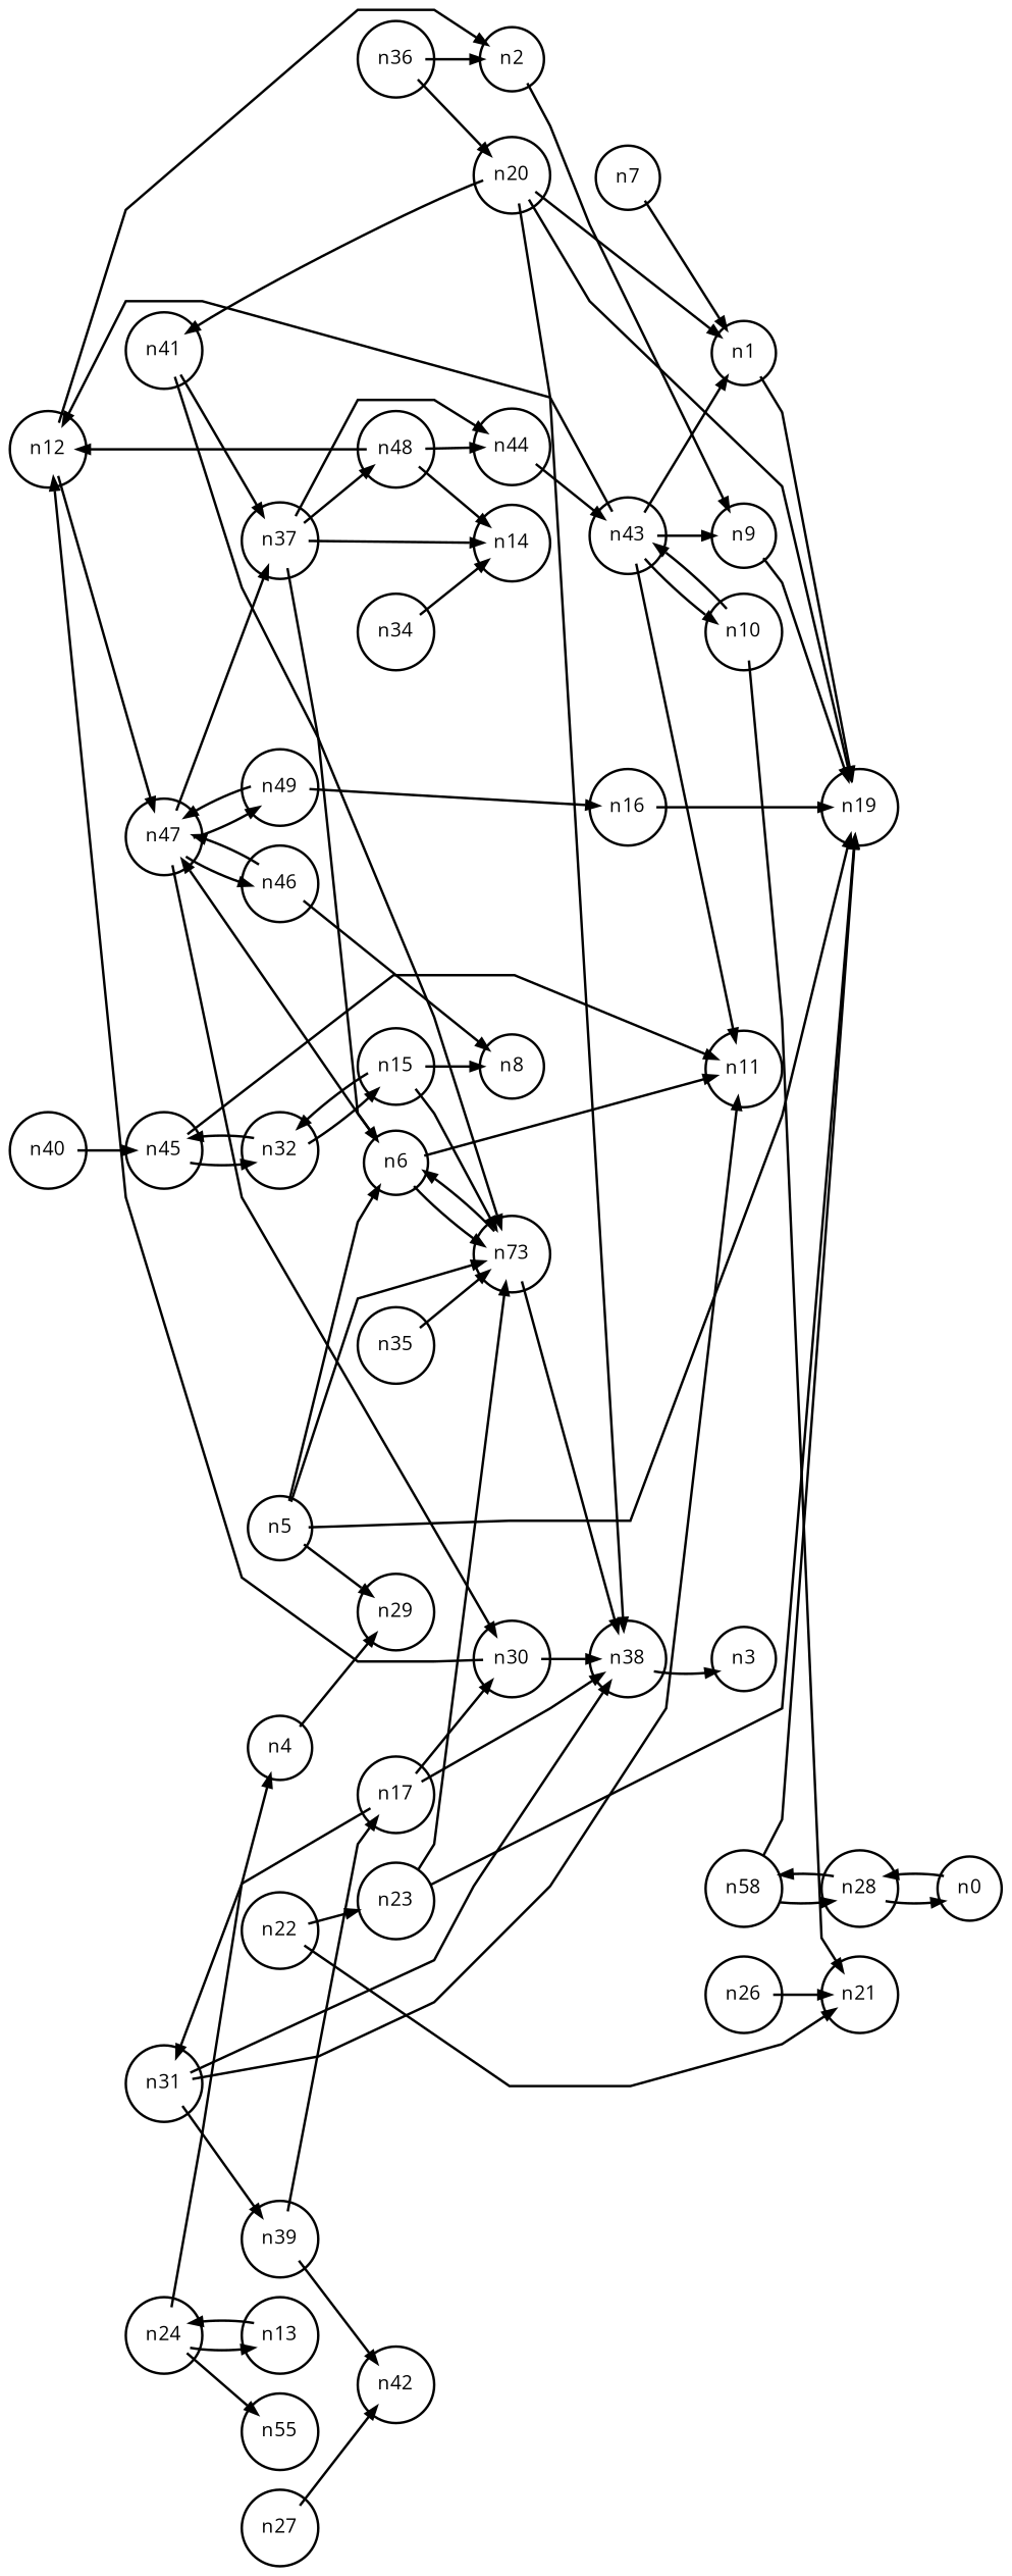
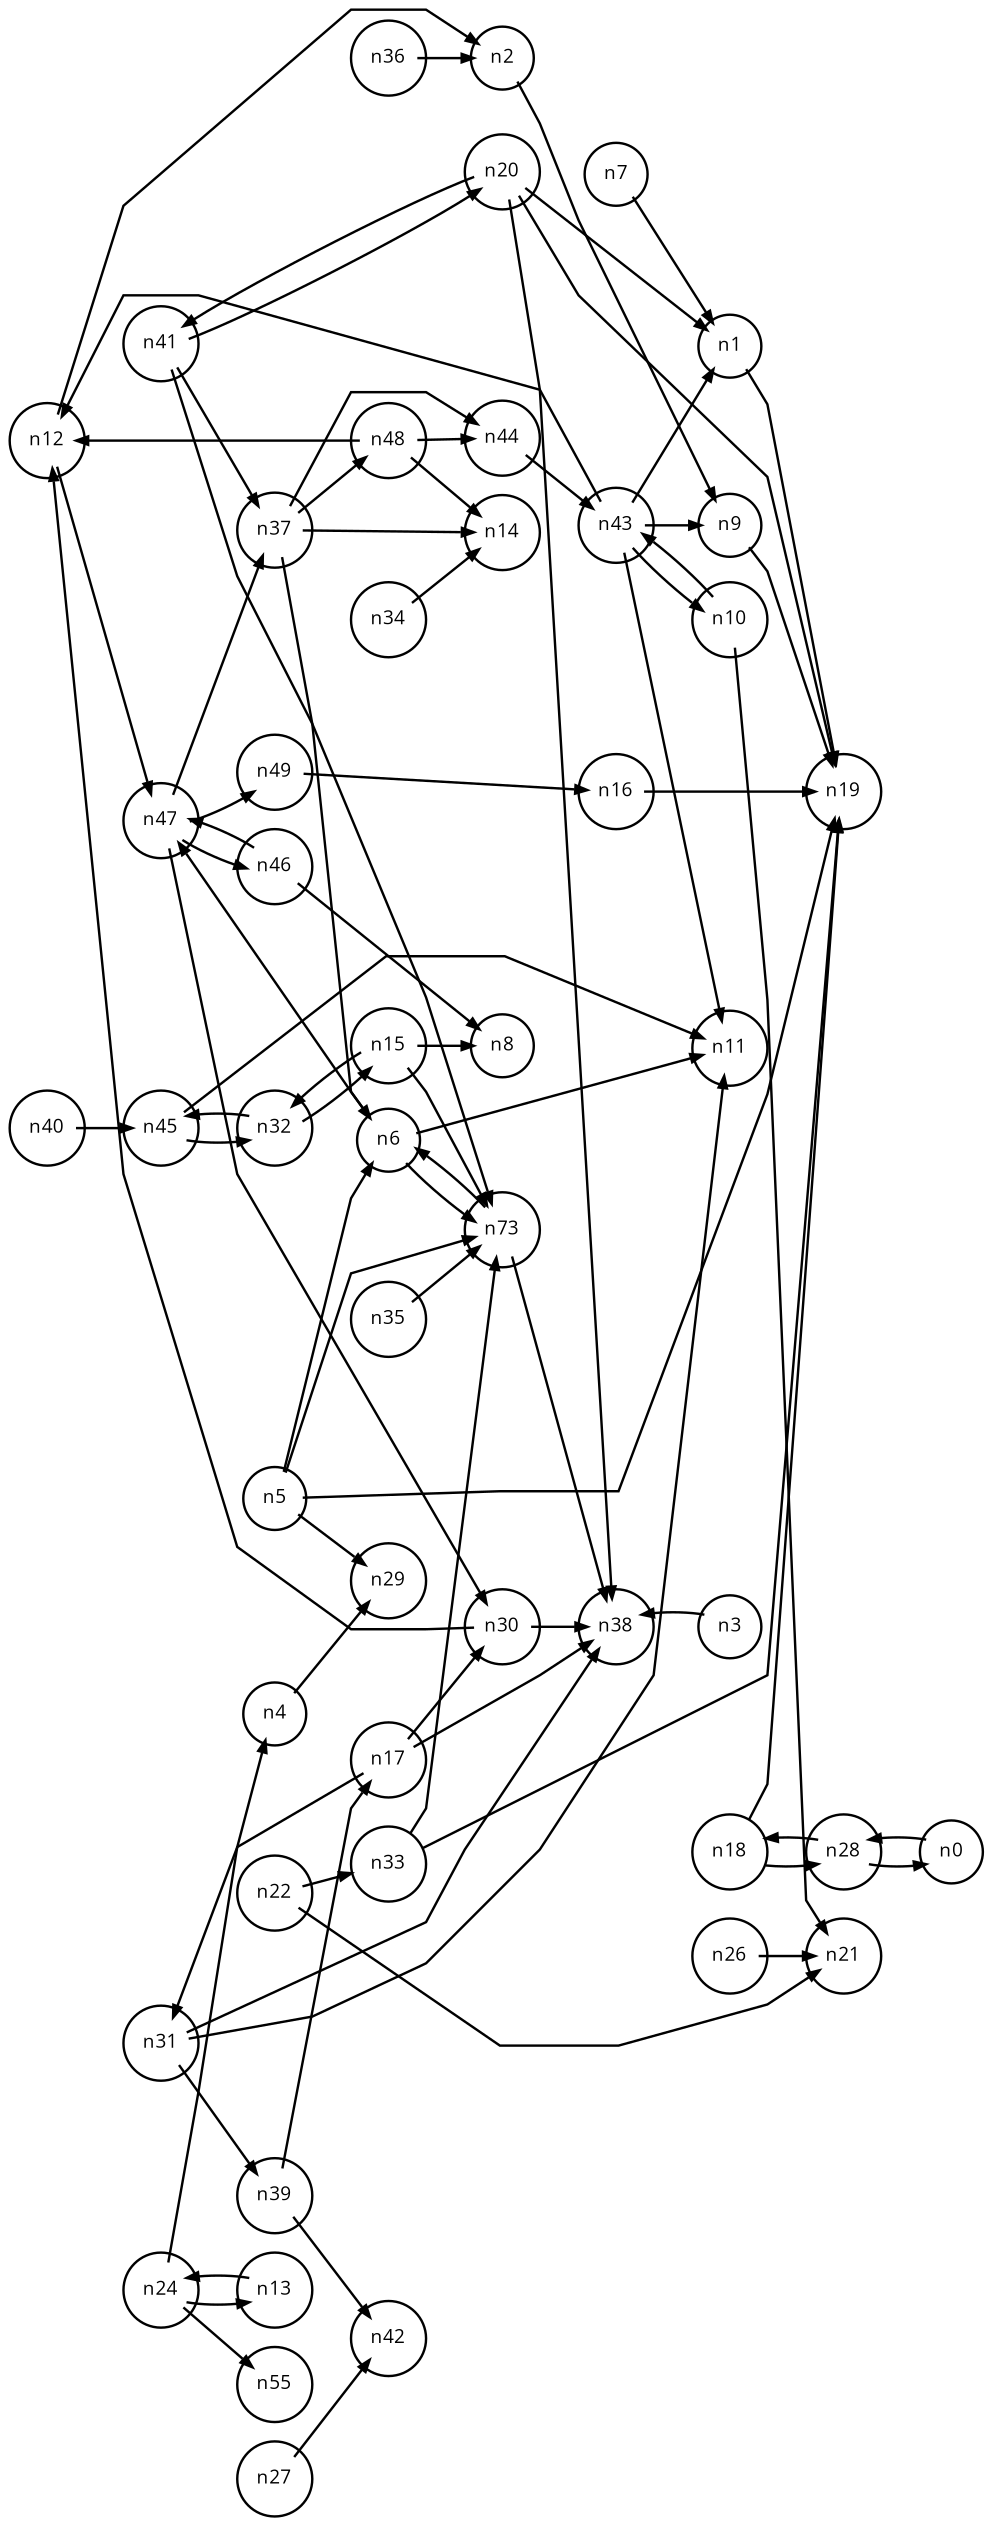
  digraph {
    fontname="Open Sans"
    fontsize=8
    nodesep=0.22
    nodesize=0.16
    rankdir=LR
    ranksep=0.22
    splines=polyline
    node [fixedsize=shape fontname="Open Sans" fontsize=8 shape=circle]
    edge [arrowsize=0.5 fontname="Open Sans"]
    n1 [width=0.32]
    n19 [width=0.32]
    n9 [width=0.32]
    n2 [width=0.32]
    n3 [width=0.32]
    n38 [width=0.32]
    n4 [width=0.32]
    n29 [width=0.32]
    n6 [width=0.32]
    n11 [width=0.32]
    n23 [label=n73 width=0.32]
    n47 [width=0.32]
    n30 [width=0.32]
    n37 [width=0.32]
    n46 [width=0.32]
    n49 [width=0.32]
    n12 [width=0.32]
    n14 [width=0.32]
    n44 [width=0.32]
    n48 [width=0.32]
    n8 [width=0.32]
    n16 [width=0.32]
    n5 [width=0.32]
    n7 [width=0.32]
    n10 [width=0.32]
    n21 [width=0.32]
    n43 [width=0.32]
    n15 [width=0.32]
    n32 [width=0.32]
    n45 [width=0.32]
    n17 [width=0.32]
    n31 [width=0.32]
    n39 [width=0.32]
    n42 [width=0.32]
-   n18 [width=0.32 label=n58]
+   n18 [width=0.32]
    n28 [width=0.32]
    n0 [width=0.32]
    n20 [width=0.32]
    n41 [width=0.32]
    n22 [width=0.32]
-   n33 [width=0.32 label=n23]
+   n33 [width=0.32]
    n24 [width=0.32]
    n13 [width=0.32]
    n25 [label=n55 width=0.32]
    n26 [width=0.32]
    n27 [width=0.32]
    n34 [width=0.32]
    n35 [width=0.32]
    n36 [width=0.32]
    n40 [width=0.32]
    n1 -> n19
    n9 -> n19
    n2 -> n9
-   n38 -> n3
+   n3 -> n38
    n4 -> n29
    n6 -> n11
    n6 -> n23
    n6 -> n47
    n23 -> n38
    n23 -> n6
    n47 -> n30
    n47 -> n37
    n47 -> n46
    n47 -> n49
    n30 -> n38
    n30 -> n12
    n37 -> n6
    n37 -> n14
    n37 -> n44
    n37 -> n48
    n46 -> n47
    n46 -> n8
-   n49 -> n47
    n49 -> n16
    n12 -> n2
    n12 -> n47
    n44 -> n43
    n48 -> n12
    n48 -> n14
    n48 -> n44
    n16 -> n19
    n5 -> n19
    n5 -> n29
    n5 -> n6
    n5 -> n23
    n7 -> n1
    n10 -> n21
    n10 -> n43
    n43 -> n1
    n43 -> n9
    n43 -> n11
    n43 -> n12
    n43 -> n10
    n15 -> n23
    n15 -> n8
    n15 -> n32
    n32 -> n15
    n32 -> n45
    n45 -> n11
    n45 -> n32
    n17 -> n38
    n17 -> n30
    n17 -> n31
    n31 -> n38
    n31 -> n11
    n31 -> n39
    n39 -> n17
    n39 -> n42
    n18 -> n19
    n18 -> n28
    n28 -> n18
    n28 -> n0
    n0 -> n28
    n20 -> n1
    n20 -> n19
    n20 -> n38
    n20 -> n41
    n41 -> n23
    n41 -> n37
-   n36 -> n20
+   n41 -> n20
    n22 -> n21
    n22 -> n33
    n33 -> n19
    n33 -> n23
    n24 -> n4
    n24 -> n13
    n24 -> n25
    n13 -> n24
    n26 -> n21
    n27 -> n42
    n34 -> n14
    n35 -> n23
    n36 -> n2
    n40 -> n45
  }
